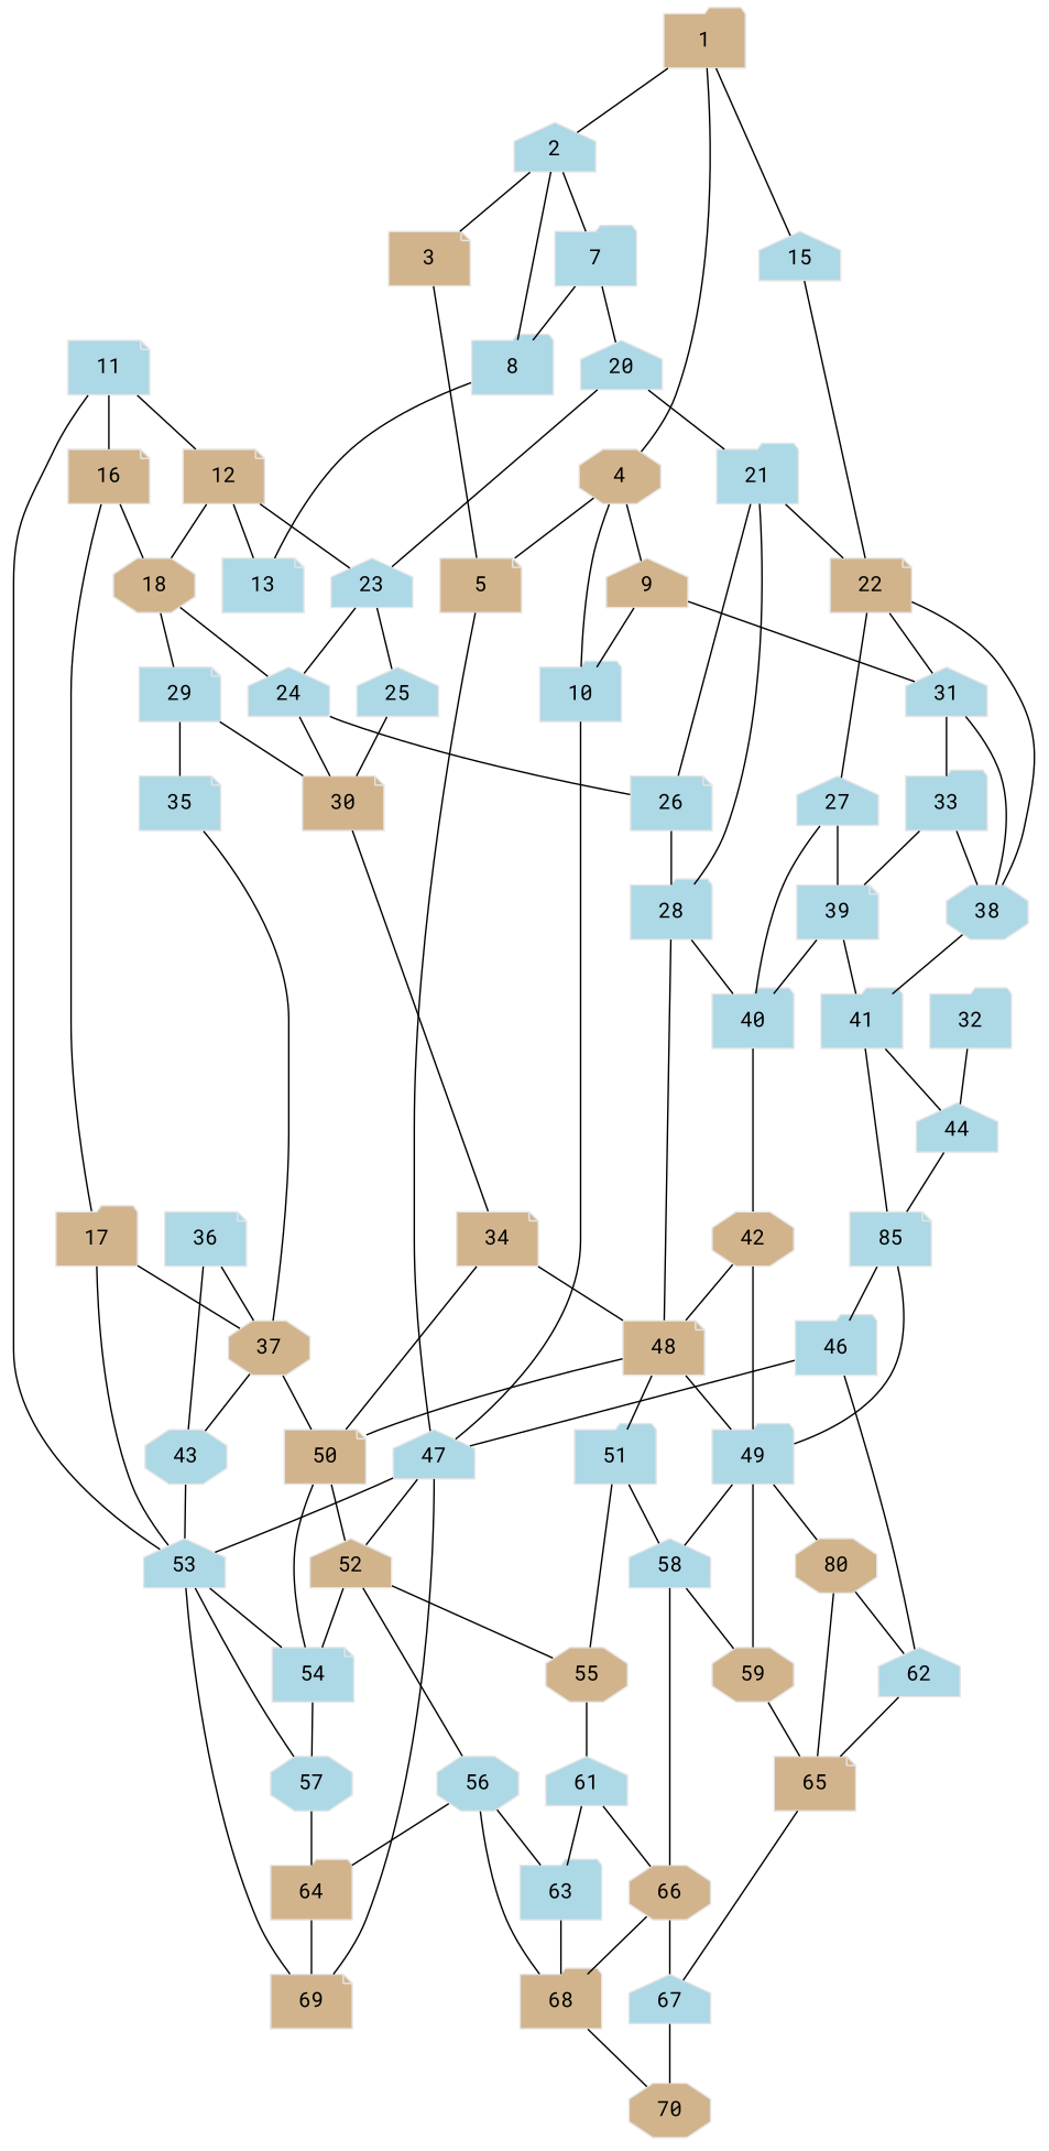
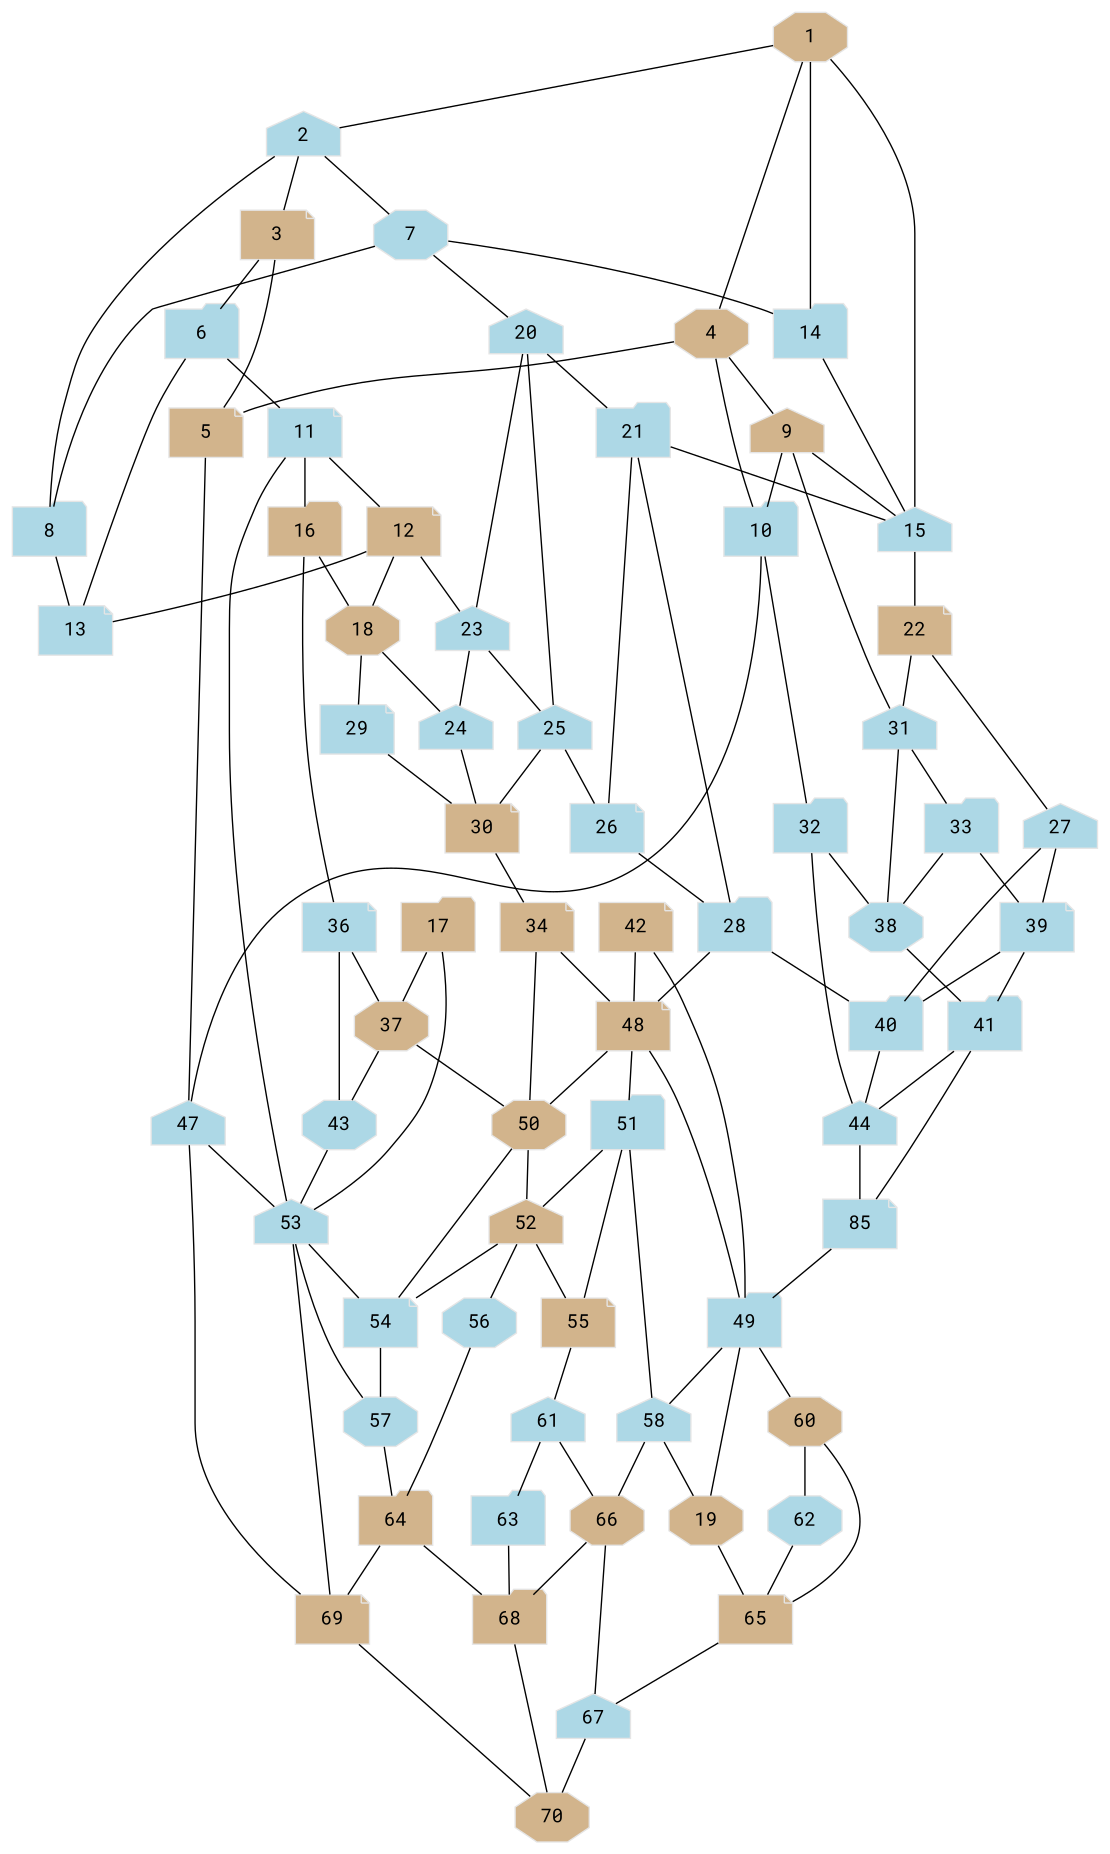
  graph {
    fontname="Roboto Mono"
    node [color=gray90 fillcolor=lightblue fontname="Roboto Mono" shape=note style=filled]
    edge [fontname="Roboto Mono" weight=1.0]
-   1 [fillcolor=tan shape=folder]
+   1 [fillcolor=tan shape=octagon]
    2 [shape=house]
    4 [fillcolor=tan shape=octagon]
+   14 [shape=folder]
    15 [shape=house]
    3 [fillcolor=tan]
-   7 [shape=folder]
+   7 [shape=octagon]
    8 [shape=folder]
    5 [fillcolor=tan]
    9 [fillcolor=tan shape=house]
    10 [shape=folder]
    22 [fillcolor=tan]
+   6 [shape=folder]
    20 [shape=house]
    13
    47 [shape=house]
    11
    31 [shape=house]
    32 [shape=folder]
    53 [shape=house]
    69 [fillcolor=tan]
    12 [fillcolor=tan]
-   16 [fillcolor=tan]
+   16 [fillcolor=tan shape=folder]
    23 [shape=house]
    21 [shape=folder]
    25 [shape=house]
    33 [shape=folder]
    38 [shape=octagon]
    44 [shape=house]
    18 [fillcolor=tan shape=octagon]
    17 [fillcolor=tan shape=folder]
    54
    57 [shape=octagon]
    24 [shape=house]
    29
    27 [shape=house]
    37 [fillcolor=tan shape=octagon]
    43 [shape=octagon]
    30 [fillcolor=tan]
-   35
    36
    26
    28 [shape=folder]
    40 [shape=folder]
    48 [fillcolor=tan]
    39
    34 [fillcolor=tan]
    41 [shape=folder]
-   42 [fillcolor=tan shape=octagon]
-   50 [fillcolor=tan]
+   42 [fillcolor=tan]
+   50 [fillcolor=tan shape=octagon]
    49 [shape=folder]
    51 [shape=folder]
    n53 [label=85]
    52 [fillcolor=tan shape=house]
-   46 [shape=folder]
    58 [shape=house]
-   59 [fillcolor=tan shape=octagon]
-   60 [fillcolor=tan shape=octagon label=80]
-   62 [shape=house]
+   59 [fillcolor=tan shape=octagon label=19]
+   60 [fillcolor=tan shape=octagon]
+   62 [shape=octagon]
    65 [fillcolor=tan]
    70 [fillcolor=tan shape=octagon]
-   55 [fillcolor=tan shape=octagon]
+   55 [fillcolor=tan]
    66 [fillcolor=tan shape=octagon]
    56 [shape=octagon]
    61 [shape=house]
    63 [shape=folder]
    64 [fillcolor=tan shape=folder]
    68 [fillcolor=tan shape=folder]
    67 [shape=house]
    1 -- 2
    1 -- 4
+   1 -- 14 [weight=2.0]
    1 -- 15
    2 -- 3
    2 -- 7
    2 -- 8
    4 -- 5
    4 -- 9
    4 -- 10
+   14 -- 15
    15 -- 22
    3 -- 5
+   3 -- 6
+   7 -- 14
    7 -- 8
    7 -- 20
    8 -- 13 [weight=2.0]
    5 -- 47
+   9 -- 15
    9 -- 10
    9 -- 31
    10 -- 47
+   10 -- 32
    22 -- 31
    22 -- 27
+   6 -- 13
+   6 -- 11
    20 -- 23
    20 -- 21
+   20 -- 25
    47 -- 53 [weight=2.0]
    47 -- 69
    11 -- 53
    11 -- 12
    11 -- 16
    31 -- 33
    31 -- 38
-   22 -- 38
+   32 -- 38
    32 -- 44 [weight=2.0]
    53 -- 69
    53 -- 54
    53 -- 57
+   69 -- 70
    12 -- 13
    12 -- 23
    12 -- 18
    16 -- 18
-   16 -- 17
+   16 -- 36
    23 -- 25
    23 -- 24
-   21 -- 22
+   21 -- 15
    21 -- 26
    21 -- 28
    25 -- 30
-   24 -- 26
+   25 -- 26
    33 -- 38
    33 -- 39
    38 -- 41
    44 -- n53
    18 -- 24
    18 -- 29
    17 -- 53
    17 -- 37
    54 -- 57
    57 -- 64
    24 -- 30
    29 -- 30
-   29 -- 35 [weight=2.0]
    27 -- 40
    27 -- 39
    37 -- 43
    37 -- 50
    43 -- 53
    30 -- 34
-   35 -- 37
    36 -- 37
    36 -- 43
    26 -- 28
    28 -- 40
    28 -- 48
-   40 -- 42
+   40 -- 44
    48 -- 50
    48 -- 49
    48 -- 51
    39 -- 40
    39 -- 41
    34 -- 48
    34 -- 50
    41 -- 44
    41 -- n53
    42 -- 48
    42 -- 49
    50 -- 54
    50 -- 52 [weight=2.0]
    49 -- 58
    49 -- 59
    49 -- 60
-   47 -- 52
+   51 -- 52
    51 -- 58
    51 -- 55 [weight=2.0]
    n53 -- 49
-   n53 -- 46
    52 -- 54
    52 -- 55
    52 -- 56
-   46 -- 47
-   46 -- 62
    58 -- 59
    58 -- 66
    59 -- 65
    60 -- 62 [weight=2.0]
    60 -- 65
    62 -- 65
    65 -- 67
    55 -- 61
    66 -- 68
    66 -- 67
-   56 -- 63
    56 -- 64
    61 -- 66
    61 -- 63 [weight=2.0]
    63 -- 68
    64 -- 69
-   56 -- 68
+   64 -- 68
    68 -- 70
    67 -- 70 [weight=2.0]
  }
